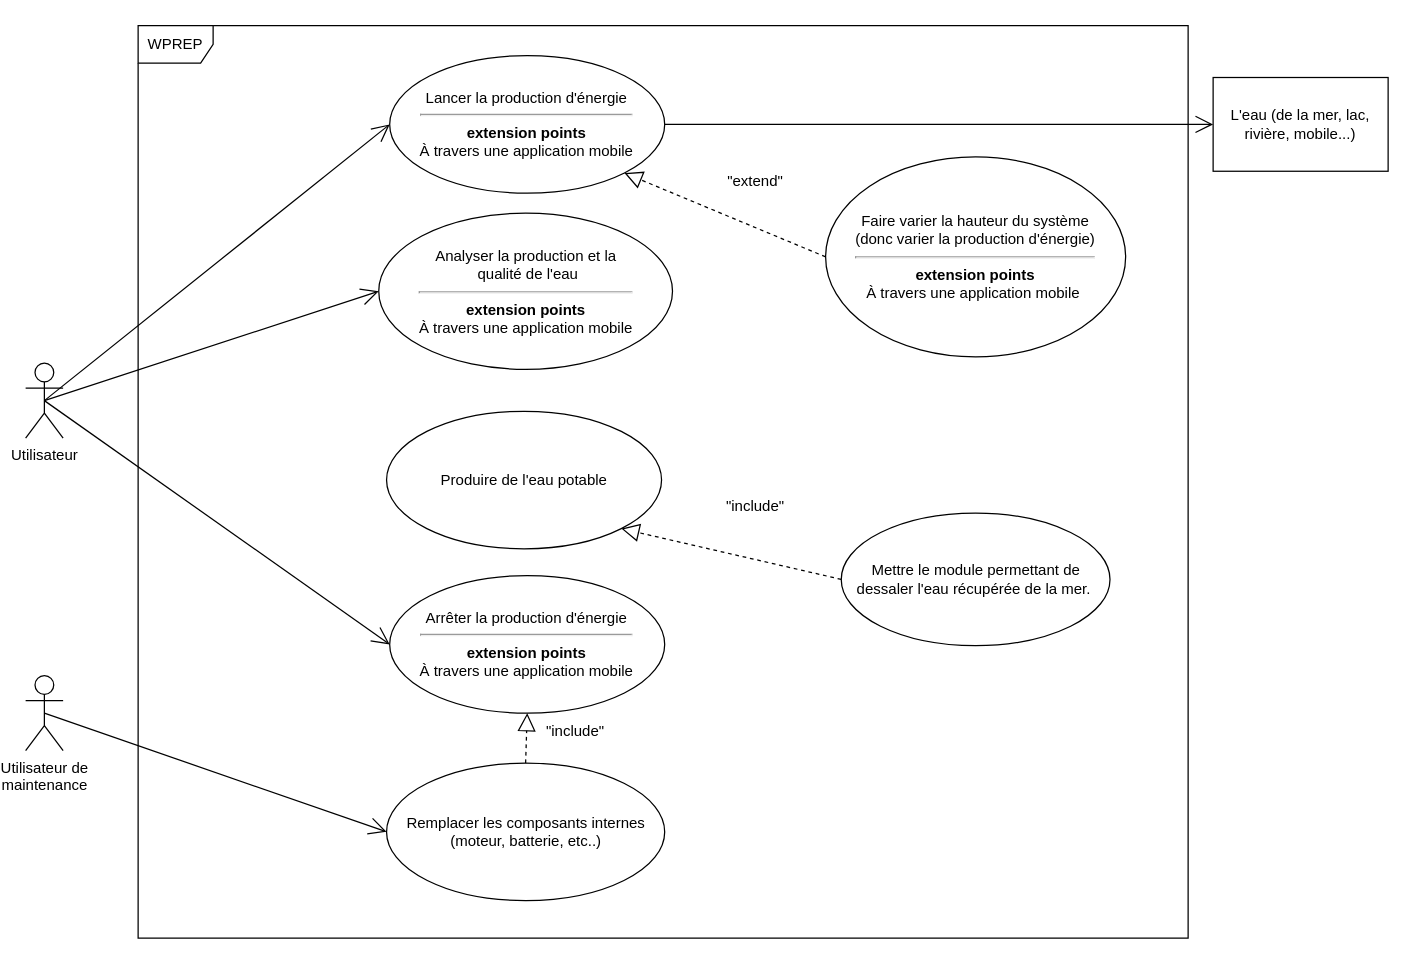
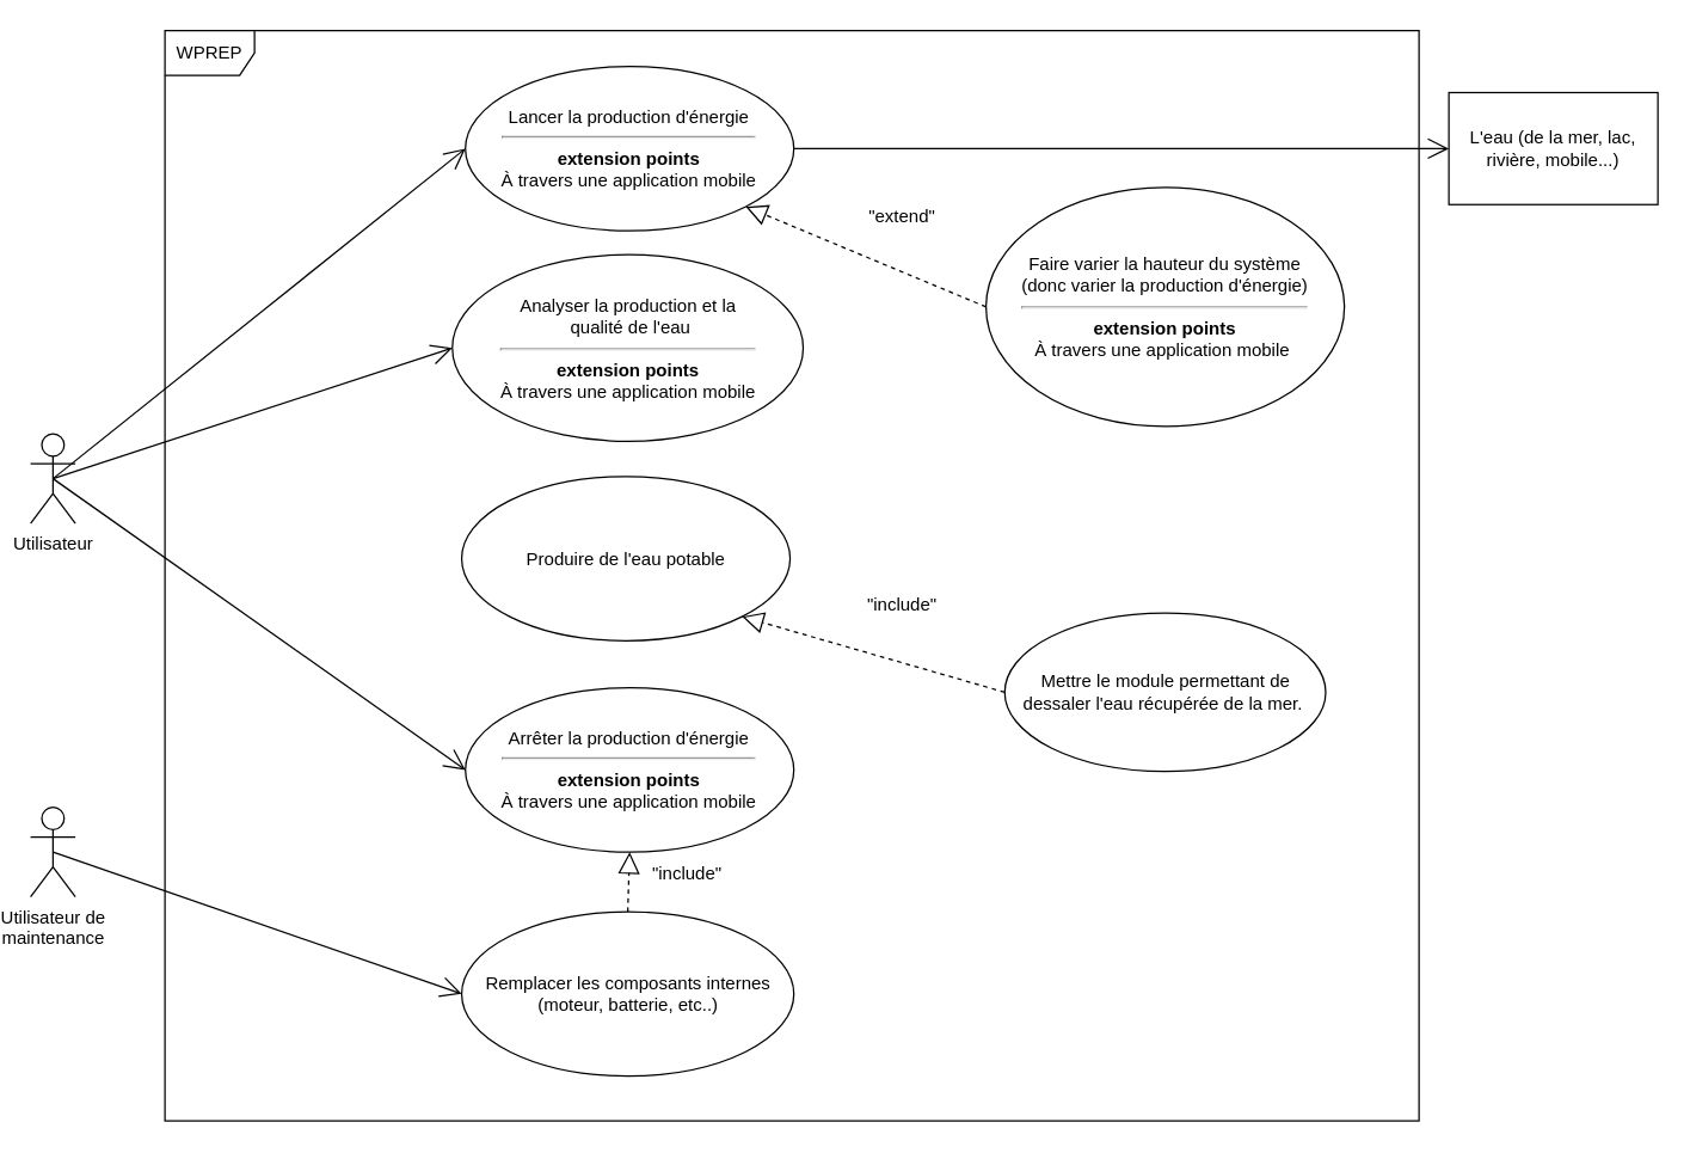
  <mxCell id="0" />
  <mxCell id="1" parent="0" />
  <mxCell id="2" value="WPREP" style="shape=umlFrame;whiteSpace=wrap;html=1;pointerEvents=0;" vertex="1" parent="1"><mxGeometry x="110" y="20" width="840" height="730" as="geometry" /></mxCell>
  <mxCell id="3" value="Utilisateur" style="shape=umlActor;verticalLabelPosition=bottom;verticalAlign=top;html=1;outlineConnect=0;" vertex="1" parent="1"><mxGeometry x="20" y="290" width="30" height="60" as="geometry" /></mxCell>
  <mxCell id="4" value="Utilisateur de &lt;br&gt;maintenance" style="shape=umlActor;verticalLabelPosition=bottom;verticalAlign=top;html=1;outlineConnect=0;" vertex="1" parent="1"><mxGeometry x="20" y="540" width="30" height="60" as="geometry" /></mxCell>
  <mxCell id="5" value="" style="endArrow=open;endFill=1;endSize=12;html=1;rounded=0;entryX=0;entryY=0.5;entryDx=0;entryDy=0;exitX=0.5;exitY=0.5;exitDx=0;exitDy=0;exitPerimeter=0;" edge="1" parent="1" target="6" source="3"><mxGeometry width="160" relative="1" as="geometry"><mxPoint x="90" y="217" as="sourcePoint" /><mxPoint x="350" y="230" as="targetPoint" /></mxGeometry></mxCell>
  <mxCell id="6" value="Lancer la production d'énergie&lt;br&gt;&lt;hr&gt;&lt;b&gt;extension points&lt;/b&gt;&lt;br&gt;À&amp;nbsp;travers une application mobile" style="ellipse;whiteSpace=wrap;html=1;" vertex="1" parent="1"><mxGeometry x="311.25" y="44" width="220" height="110" as="geometry" /></mxCell>
  <mxCell id="7" value="L'eau (de la mer, lac, rivière, mobile...)" style="rounded=0;whiteSpace=wrap;html=1;" vertex="1" parent="1"><mxGeometry x="970" y="61.5" width="140" height="75" as="geometry" /></mxCell>
  <mxCell id="8" value="" style="endArrow=open;endFill=1;endSize=12;html=1;rounded=0;exitX=1;exitY=0.5;exitDx=0;exitDy=0;" edge="1" parent="1" target="7" source="6"><mxGeometry width="160" relative="1" as="geometry"><mxPoint x="620" y="255" as="sourcePoint" /><mxPoint x="970" y="325" as="targetPoint" /></mxGeometry></mxCell>
  <mxCell id="9" value="Arrêter la production d'énergie&lt;br&gt;&lt;hr&gt;&lt;b&gt;extension points&lt;/b&gt;&lt;br&gt;À&amp;nbsp;travers une application mobile" style="ellipse;whiteSpace=wrap;html=1;" vertex="1" parent="1"><mxGeometry x="311.25" y="460" width="220" height="110" as="geometry" /></mxCell>
  <mxCell id="10" value="" style="endArrow=open;endFill=1;endSize=12;html=1;rounded=0;entryX=0;entryY=0.5;entryDx=0;entryDy=0;exitX=0.5;exitY=0.5;exitDx=0;exitDy=0;exitPerimeter=0;" edge="1" parent="1" source="3" target="9"><mxGeometry width="160" relative="1" as="geometry"><mxPoint x="40" y="290" as="sourcePoint" /><mxPoint x="310" y="295" as="targetPoint" /></mxGeometry></mxCell>
  <mxCell id="11" value="Faire varier la hauteur du système &lt;br&gt;(donc varier la production d'énergie)&lt;br style=&quot;border-color: var(--border-color);&quot;&gt;&lt;hr style=&quot;border-color: var(--border-color);&quot;&gt;&lt;b style=&quot;border-color: var(--border-color);&quot;&gt;extension points&lt;/b&gt;&lt;br style=&quot;border-color: var(--border-color);&quot;&gt;À&amp;nbsp;travers une application mobile&amp;nbsp;" style="ellipse;whiteSpace=wrap;html=1;" vertex="1" parent="1"><mxGeometry x="660" y="125" width="240" height="160" as="geometry" /></mxCell>
  <mxCell id="12" value="" style="endArrow=block;dashed=1;endFill=0;endSize=12;html=1;rounded=0;entryX=1;entryY=1;entryDx=0;entryDy=0;exitX=0;exitY=0.5;exitDx=0;exitDy=0;" edge="1" parent="1" source="11" target="6"><mxGeometry width="160" relative="1" as="geometry"><mxPoint x="837" y="348" as="sourcePoint" /><mxPoint x="500" y="318" as="targetPoint" /></mxGeometry></mxCell>
  <mxCell id="13" value="&quot;extend&quot;" style="text;html=1;strokeColor=none;fillColor=none;align=center;verticalAlign=middle;whiteSpace=wrap;rounded=0;" vertex="1" parent="1"><mxGeometry x="573.75" y="130" width="60" height="30" as="geometry" /></mxCell>
  <mxCell id="14" value="Remplacer les composants internes (moteur, batterie, etc..)" style="ellipse;whiteSpace=wrap;html=1;" vertex="1" parent="1"><mxGeometry x="308.75" y="610" width="222.5" height="110" as="geometry" /></mxCell>
  <mxCell id="15" value="" style="endArrow=open;endFill=1;endSize=12;html=1;rounded=0;entryX=0;entryY=0.5;entryDx=0;entryDy=0;exitX=0.5;exitY=0.5;exitDx=0;exitDy=0;exitPerimeter=0;" edge="1" parent="1" target="14" source="4"><mxGeometry width="160" relative="1" as="geometry"><mxPoint x="55" y="504" as="sourcePoint" /><mxPoint x="305" y="562" as="targetPoint" /></mxGeometry></mxCell>
  <mxCell id="16" value="Analyser la production et la&lt;br&gt;&amp;nbsp;qualité de l'eau&lt;br&gt;&lt;hr&gt;&lt;b&gt;extension points&lt;/b&gt;&lt;br&gt;À&amp;nbsp;travers une application mobile" style="ellipse;whiteSpace=wrap;html=1;" vertex="1" parent="1"><mxGeometry x="302.5" y="170" width="235" height="125" as="geometry" /></mxCell>
  <mxCell id="17" value="" style="endArrow=open;endFill=1;endSize=12;html=1;rounded=0;entryX=0;entryY=0.5;entryDx=0;entryDy=0;exitX=0.5;exitY=0.5;exitDx=0;exitDy=0;exitPerimeter=0;" edge="1" parent="1" source="3" target="16"><mxGeometry width="160" relative="1" as="geometry"><mxPoint x="50" y="330" as="sourcePoint" /><mxPoint x="328" y="214" as="targetPoint" /></mxGeometry></mxCell>
  <mxCell id="18" value="" style="endArrow=block;dashed=1;endFill=0;endSize=12;html=1;rounded=0;entryX=0.5;entryY=1;entryDx=0;entryDy=0;exitX=0.5;exitY=0;exitDx=0;exitDy=0;" edge="1" parent="1" source="14" target="9"><mxGeometry width="160" relative="1" as="geometry"><mxPoint x="642" y="642" as="sourcePoint" /><mxPoint x="520" y="570" as="targetPoint" /></mxGeometry></mxCell>
  <mxCell id="19" value="&quot;include&quot;" style="text;html=1;strokeColor=none;fillColor=none;align=center;verticalAlign=middle;whiteSpace=wrap;rounded=0;" vertex="1" parent="1"><mxGeometry x="430" y="570" width="60" height="30" as="geometry" /></mxCell>
- <mxCell id="20" value="Produire de l'eau potable" style="ellipse;whiteSpace=wrap;html=1;" vertex="1" parent="1"><mxGeometry x="308.75" y="328.5" width="220" height="110" as="geometry" /></mxCell>
+ <mxCell id="20" value="Produire de l'eau potable" style="ellipse;whiteSpace=wrap;html=1;" vertex="1" parent="1"><mxGeometry x="308.75" y="318.5" width="220" height="110" as="geometry" /></mxCell>
  <mxCell id="21" value="Mettre le module permettant de dessaler l'eau récupérée de la mer.&amp;nbsp;" style="ellipse;whiteSpace=wrap;html=1;" vertex="1" parent="1"><mxGeometry x="672.5" y="410" width="215" height="106" as="geometry" /></mxCell>
  <mxCell id="22" value="&quot;include&quot;" style="text;html=1;strokeColor=none;fillColor=none;align=center;verticalAlign=middle;whiteSpace=wrap;rounded=0;" vertex="1" parent="1"><mxGeometry x="573.75" y="390" width="60" height="30" as="geometry" /></mxCell>
  <mxCell id="23" value="" style="endArrow=block;dashed=1;endFill=0;endSize=12;html=1;rounded=0;entryX=1;entryY=1;entryDx=0;entryDy=0;exitX=0;exitY=0.5;exitDx=0;exitDy=0;" edge="1" parent="1" source="21" target="20"><mxGeometry width="160" relative="1" as="geometry"><mxPoint x="677" y="512" as="sourcePoint" /><mxPoint x="555" y="440" as="targetPoint" /></mxGeometry></mxCell>
